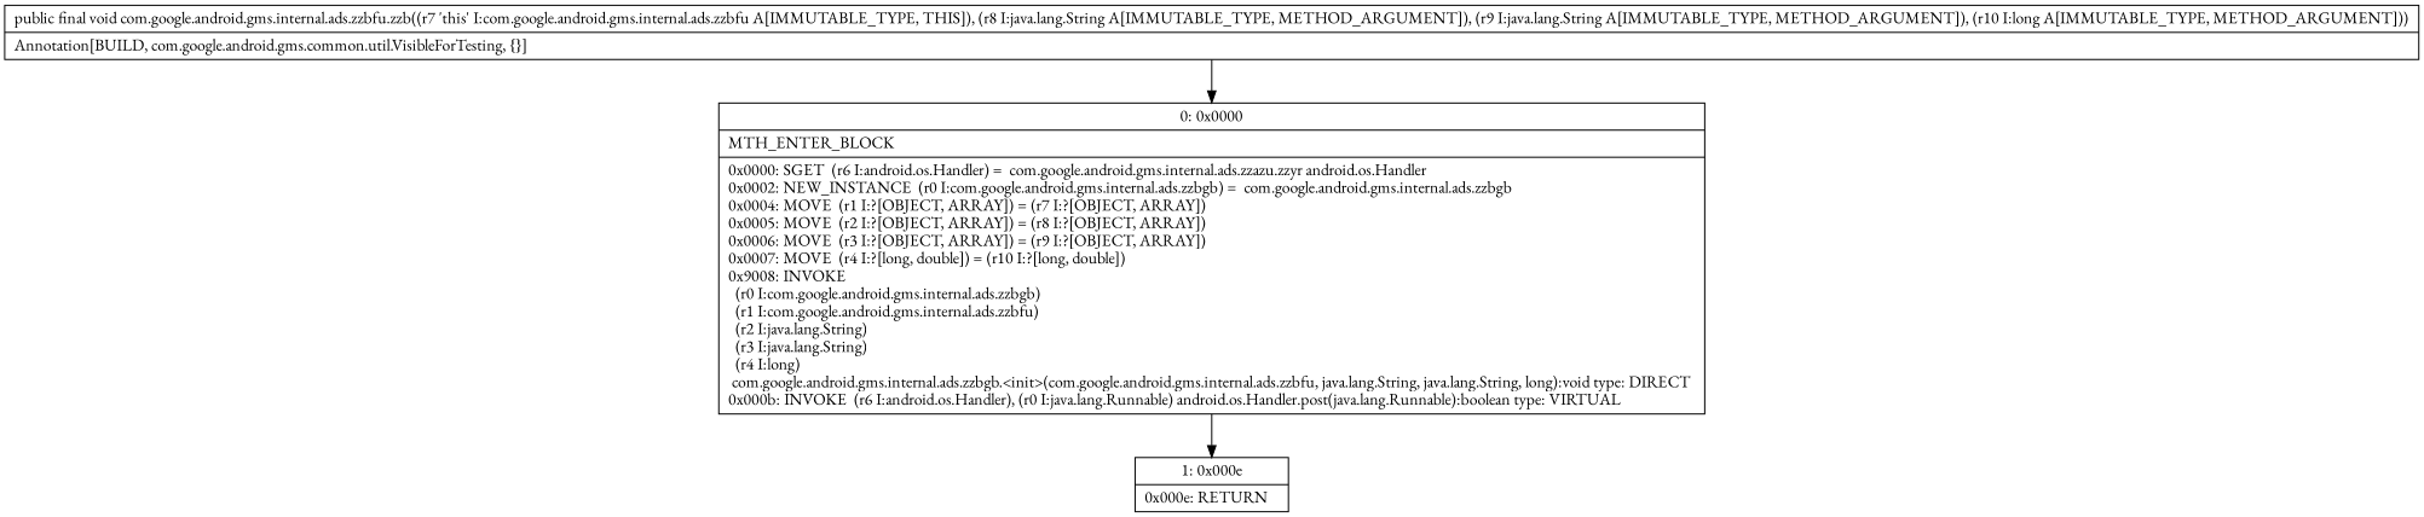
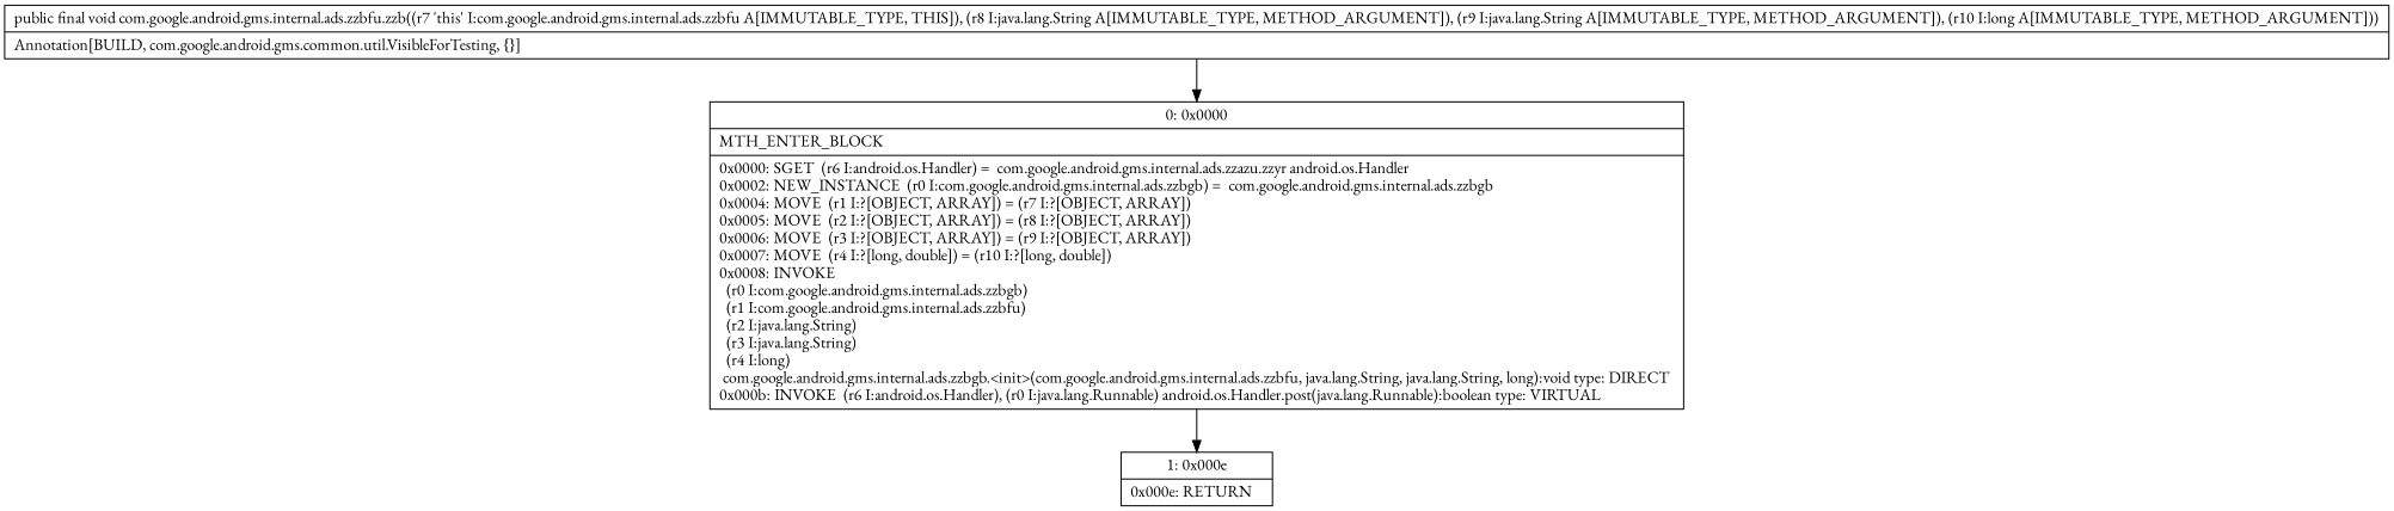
  digraph {
    fontname="EB Garamond"
    node [shape=record fontname="EB Garamond"]
    edge [fontname="EB Garamond"]
-   n1 [label="{0\:\ 0x0000|MTH_ENTER_BLOCK\l|0x0000: SGET  (r6 I:android.os.Handler) =  com.google.android.gms.internal.ads.zzazu.zzyr android.os.Handler \l0x0002: NEW_INSTANCE  (r0 I:com.google.android.gms.internal.ads.zzbgb) =  com.google.android.gms.internal.ads.zzbgb \l0x0004: MOVE  (r1 I:?[OBJECT, ARRAY]) = (r7 I:?[OBJECT, ARRAY]) \l0x0005: MOVE  (r2 I:?[OBJECT, ARRAY]) = (r8 I:?[OBJECT, ARRAY]) \l0x0006: MOVE  (r3 I:?[OBJECT, ARRAY]) = (r9 I:?[OBJECT, ARRAY]) \l0x0007: MOVE  (r4 I:?[long, double]) = (r10 I:?[long, double]) \l0x9008: INVOKE  \l  (r0 I:com.google.android.gms.internal.ads.zzbgb)\l  (r1 I:com.google.android.gms.internal.ads.zzbfu)\l  (r2 I:java.lang.String)\l  (r3 I:java.lang.String)\l  (r4 I:long)\l com.google.android.gms.internal.ads.zzbgb.\<init\>(com.google.android.gms.internal.ads.zzbfu, java.lang.String, java.lang.String, long):void type: DIRECT \l0x000b: INVOKE  (r6 I:android.os.Handler), (r0 I:java.lang.Runnable) android.os.Handler.post(java.lang.Runnable):boolean type: VIRTUAL \l}"]
+   n1 [label="{0\:\ 0x0000|MTH_ENTER_BLOCK\l|0x0000: SGET  (r6 I:android.os.Handler) =  com.google.android.gms.internal.ads.zzazu.zzyr android.os.Handler \l0x0002: NEW_INSTANCE  (r0 I:com.google.android.gms.internal.ads.zzbgb) =  com.google.android.gms.internal.ads.zzbgb \l0x0004: MOVE  (r1 I:?[OBJECT, ARRAY]) = (r7 I:?[OBJECT, ARRAY]) \l0x0005: MOVE  (r2 I:?[OBJECT, ARRAY]) = (r8 I:?[OBJECT, ARRAY]) \l0x0006: MOVE  (r3 I:?[OBJECT, ARRAY]) = (r9 I:?[OBJECT, ARRAY]) \l0x0007: MOVE  (r4 I:?[long, double]) = (r10 I:?[long, double]) \l0x0008: INVOKE  \l  (r0 I:com.google.android.gms.internal.ads.zzbgb)\l  (r1 I:com.google.android.gms.internal.ads.zzbfu)\l  (r2 I:java.lang.String)\l  (r3 I:java.lang.String)\l  (r4 I:long)\l com.google.android.gms.internal.ads.zzbgb.\<init\>(com.google.android.gms.internal.ads.zzbfu, java.lang.String, java.lang.String, long):void type: DIRECT \l0x000b: INVOKE  (r6 I:android.os.Handler), (r0 I:java.lang.Runnable) android.os.Handler.post(java.lang.Runnable):boolean type: VIRTUAL \l}"]
    n2 [label="{1\:\ 0x000e|0x000e: RETURN   \l}"]
    n3 [label="{public final void com.google.android.gms.internal.ads.zzbfu.zzb((r7 'this' I:com.google.android.gms.internal.ads.zzbfu A[IMMUTABLE_TYPE, THIS]), (r8 I:java.lang.String A[IMMUTABLE_TYPE, METHOD_ARGUMENT]), (r9 I:java.lang.String A[IMMUTABLE_TYPE, METHOD_ARGUMENT]), (r10 I:long A[IMMUTABLE_TYPE, METHOD_ARGUMENT]))  | Annotation[BUILD, com.google.android.gms.common.util.VisibleForTesting, \{\}]\l}"]
    n1 -> n2
    n3 -> n1
  }
